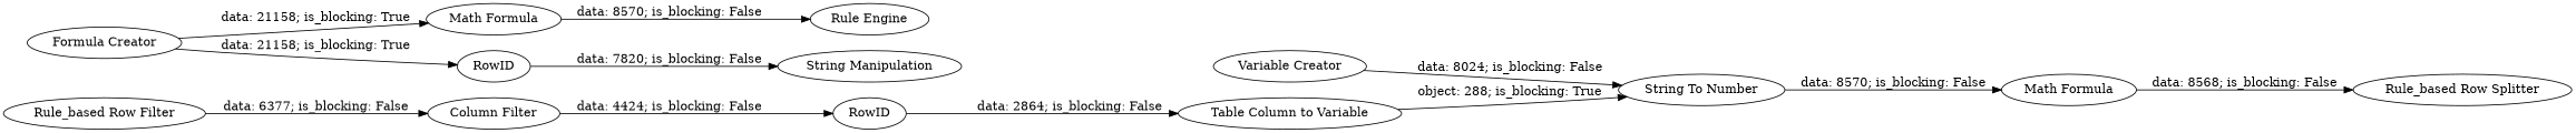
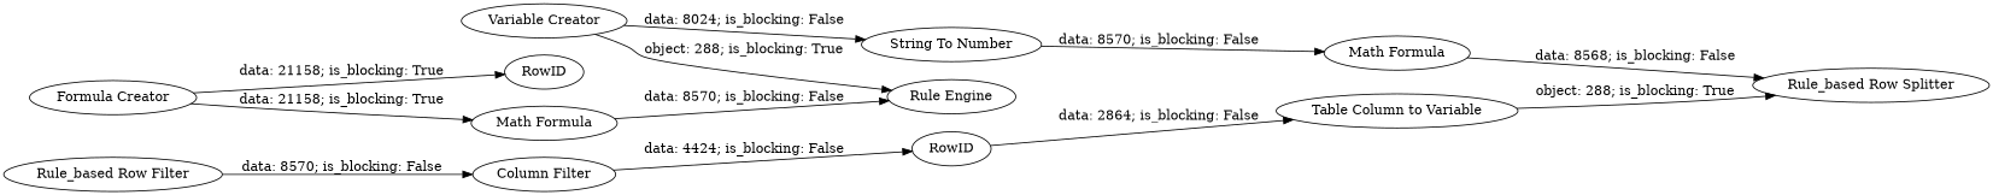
  digraph {
    rankdir=LR
    n1 [label="Table Column to Variable"]
    n2 [label="Rule_based Row Splitter"]
    n3 [label="Variable Creator"]
    n4 [label="Rule Engine"]
    n5 [label="String To Number"]
    n6 [label="Math Formula"]
    n7 [label="Math Formula"]
    n8 [label="Formula Creator"]
    n9 [label=RowID]
-   n10 [label="String Manipulation"]
    n11 [label="Rule_based Row Filter"]
    n12 [label="Column Filter"]
    n13 [label=RowID]
-   n1 -> n5 [label="object: 288; is_blocking: True"]
+   n1 -> n2 [label="object: 288; is_blocking: True"]
+   n3 -> n4 [label="object: 288; is_blocking: True"]
    n3 -> n5 [label="data: 8024; is_blocking: False"]
    n5 -> n7 [label="data: 8570; is_blocking: False"]
    n6 -> n4 [label="data: 8570; is_blocking: False"]
    n7 -> n2 [label="data: 8568; is_blocking: False"]
    n8 -> n6 [label="data: 21158; is_blocking: True"]
    n8 -> n9 [label="data: 21158; is_blocking: True"]
-   n9 -> n10 [label="data: 7820; is_blocking: False"]
-   n11 -> n12 [label="data: 6377; is_blocking: False"]
+   n11 -> n12 [label="data: 8570; is_blocking: False"]
    n12 -> n13 [label="data: 4424; is_blocking: False"]
    n13 -> n1 [label="data: 2864; is_blocking: False"]
  }
